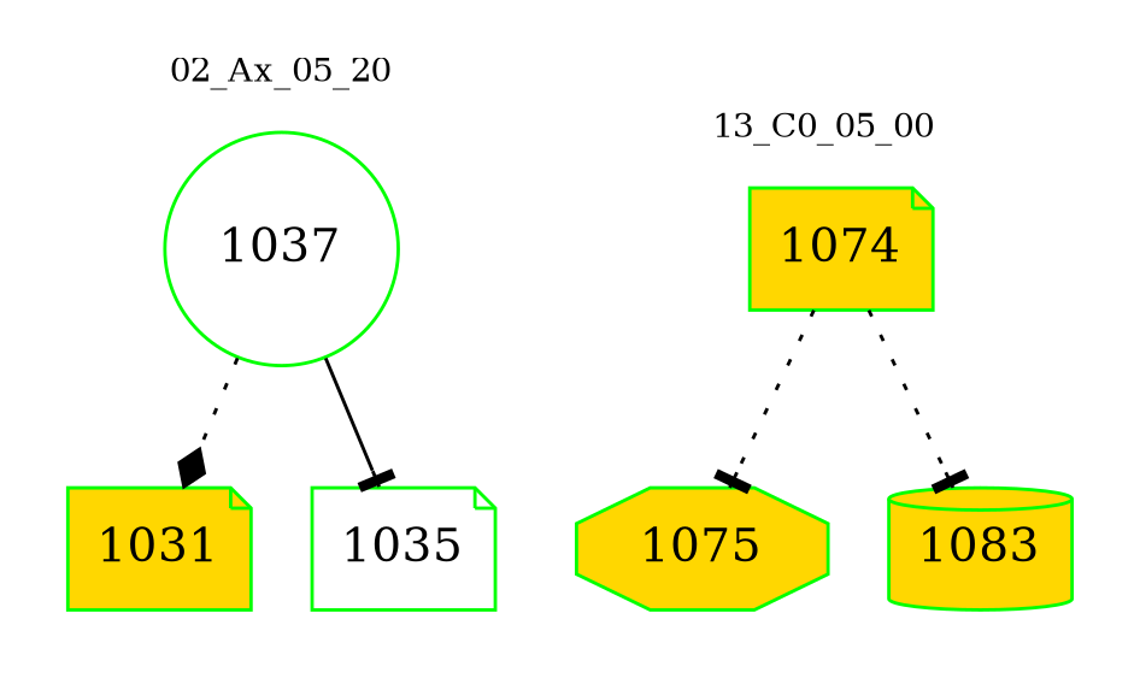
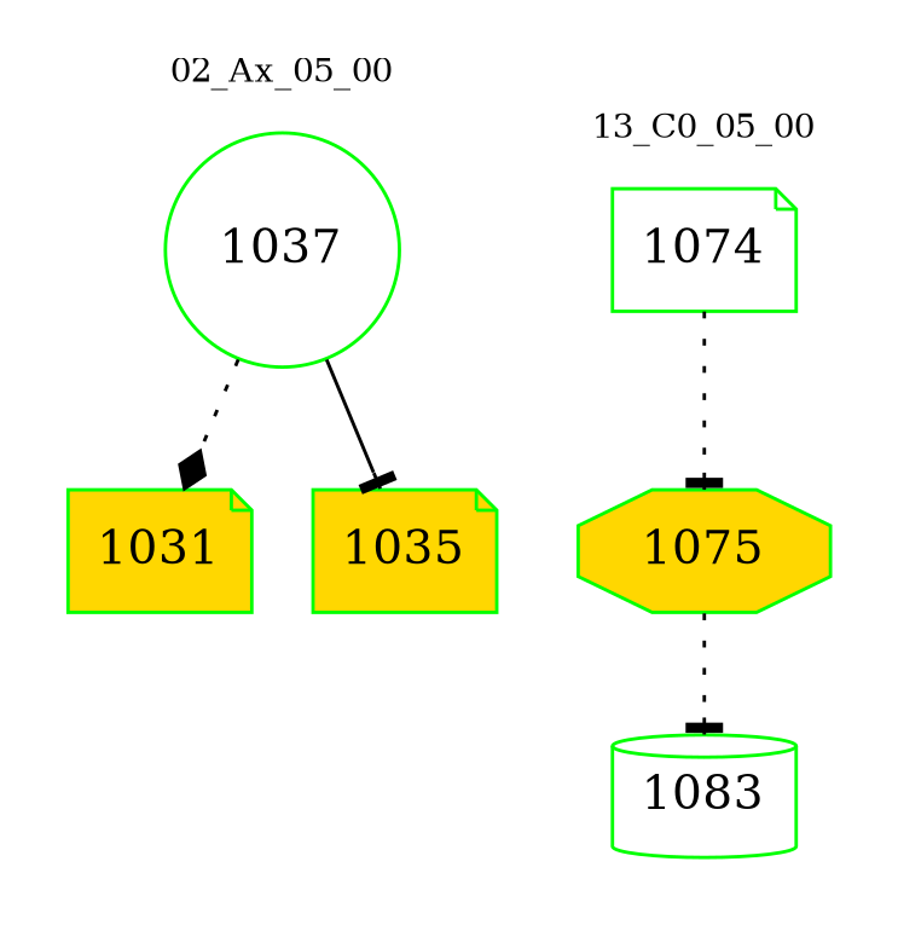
  digraph {
    node [color=green fillcolor=white shape=note style=filled]
    edge [arrowhead=tee color=black style=dotted]
    n1 [label=1037 shape=circle]
    n2 [fillcolor=gold label=1031]
-   n3 [label=1035]
+   n3 [fillcolor=gold label=1035]
    n4 [fillcolor=gold label=1075 shape=octagon]
-   n5 [fillcolor=gold label=1074]
-   n6 [fillcolor=gold label=1083 shape=cylinder]
+   n5 [label=1074]
+   n6 [label=1083 shape=cylinder]
    subgraph cluster_1 {
      color=white
      fontsize=10
-     label="02_Ax_05_20"
+     label="02_Ax_05_00"
      n1
      n2
      n3
    }
    subgraph cluster_2 {
      color=white
      fontsize=10
      label="13_C0_05_00"
      n4
      n5
      n6
    }
    n1 -> n2 [arrowhead=diamond]
    n1 -> n3 [style=solid]
-   n5 -> n6
+   n4 -> n6
    n5 -> n4
  }
